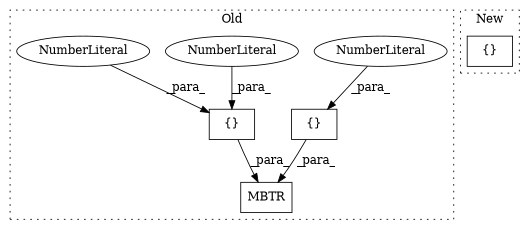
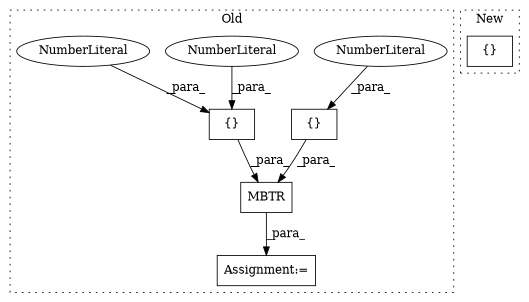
  digraph {
    node [a=4 l=1 shape=box]
    n1 [a=32 l="5,1" label=MBTR s="20932,21102"]
    n2 [l="1,1" label="{}" s="20961,20963"]
    n3 [a=34 label=NumberLiteral s=20962 shape=ellipse]
    n4 [l="1,1" label="{}" s="20946,20950"]
    n5 [a=34 label=NumberLiteral s=20947 shape=ellipse]
    n6 [a=34 label=NumberLiteral s=20949 shape=ellipse]
+   n7 [a=7 label="Assignment:=" s=20931]
    n8 [l="1,1" label="{}" s="18549,18557"]
    subgraph cluster_1 {
      label=Old
      style=dotted
      n1
      n2
      n3
      n4
      n5
      n6
+     n7
    }
    subgraph cluster_2 {
      label=New
      style=dotted
      n8
    }
+   n1 -> n7 [label=_para_]
    n2 -> n1 [label=_para_]
    n3 -> n2 [label=_para_]
    n4 -> n1 [label=_para_]
    n5 -> n4 [label=_para_]
    n6 -> n4 [label=_para_]
  }
